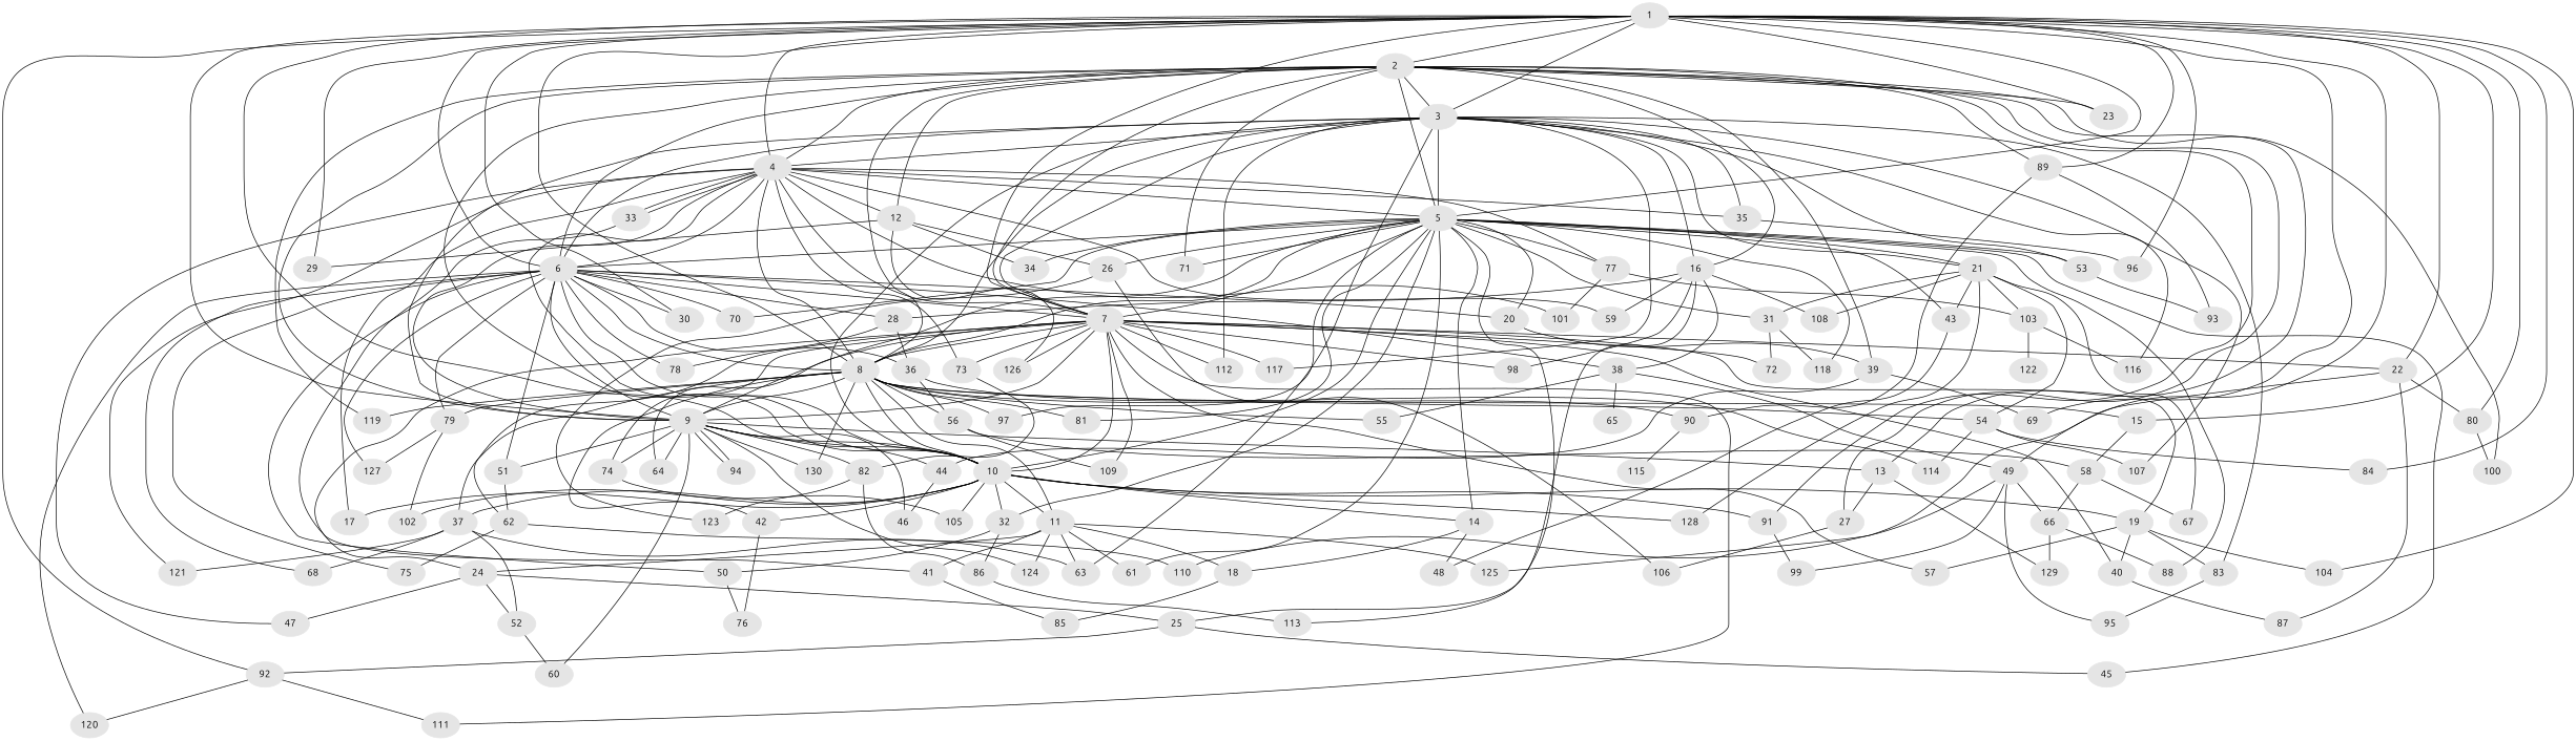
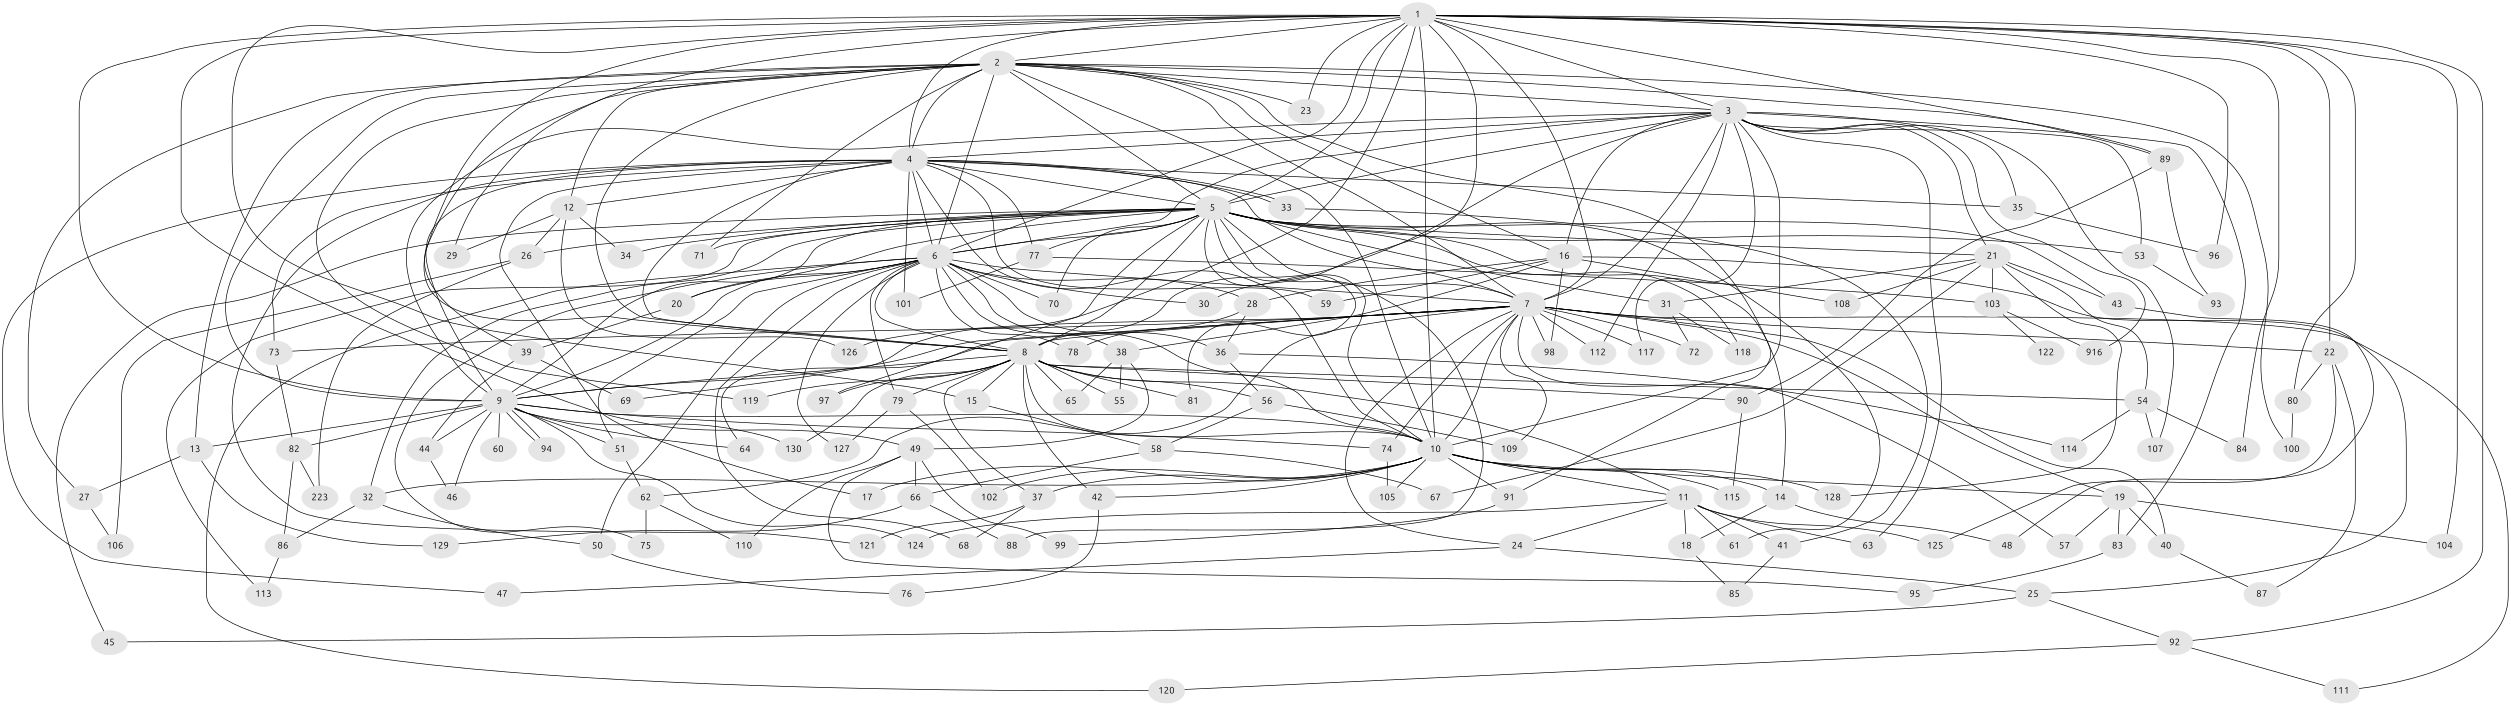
  graph {
    fontname=Ubuntu
    node [color=gray90 fontname=Ubuntu style=filled]
    edge [fontname=Ubuntu]
    1
    2
    3
    4
    5
    6
    7
    8
    9
    10
    15
    22
    23
    29
    30
    49
    69
    80
    84
    89
    92
    96
    104
    12
    13
    16
    27
    39
    71
    91
    100
    119
    21
    35
    53
    63
    83
    107
    112
-   116
+   116 [label=916]
    117
    17
    33
    47
    59
    73
    77
    101
    121
    14
    20
    26
    31
    32
    34
    43
    45
    61
    70
    81
    88
    97
    113
    118
    28
    36
    38
    50
    51
    68
    75
    78
    79
    120
    127
    19
    24
    40
    57
    62
    64
    72
    74
    98
    109
    111
    126
    11
    37
    42
    54
    55
    56
    65
    90
    130
    44
    46
    60
    82
    94
    124
    102
    105
    115
    128
    58
    125
    87
    66
    95
    99
    110
    93
    129
    25
    108
    106
    67
    103
    41
    18
    48
-   123
+   123 [label=223]
    86
    114
    76
-   52
    85
    122
    1 -- 2
    1 -- 3
    1 -- 4
    1 -- 5
    1 -- 6
    1 -- 7
    1 -- 8
    1 -- 9
    1 -- 10
    1 -- 15
    1 -- 22
    1 -- 23
    1 -- 29
    1 -- 30
    1 -- 49
    1 -- 69
    1 -- 80
    1 -- 84
    1 -- 89
    1 -- 92
    1 -- 96
    1 -- 104
    2 -- 3
    2 -- 4
    2 -- 5
    2 -- 6
    2 -- 7
    2 -- 8
    2 -- 9
    2 -- 10
    2 -- 23
    2 -- 89
    2 -- 12
    2 -- 13
    2 -- 16
    2 -- 27
    2 -- 39
    2 -- 71
    2 -- 91
    2 -- 100
    2 -- 119
    3 -- 4
    3 -- 5
    3 -- 6
    3 -- 7
    3 -- 8
    3 -- 9
    3 -- 10
    3 -- 16
    3 -- 21
    3 -- 35
    3 -- 53
    3 -- 63
    3 -- 83
    3 -- 107
    3 -- 112
    3 -- 116
    3 -- 117
    4 -- 5
    4 -- 6
    4 -- 7
    4 -- 8
    4 -- 9
    4 -- 10
    4 -- 12
    4 -- 35
    4 -- 17
    4 -- 33
    4 -- 33
    4 -- 47
    4 -- 59
    4 -- 73
    4 -- 77
    4 -- 101
    4 -- 121
    5 -- 6
    5 -- 7
    5 -- 8
    5 -- 9
    5 -- 10
    5 -- 71
    5 -- 21
    5 -- 53
    5 -- 77
    5 -- 14
    5 -- 20
    5 -- 26
    5 -- 31
    5 -- 32
    5 -- 34
    5 -- 43
    5 -- 45
    5 -- 61
    5 -- 70
    5 -- 81
    5 -- 88
    5 -- 97
    5 -- 113
    5 -- 118
    6 -- 7
    6 -- 8
    6 -- 9
    6 -- 10
    6 -- 30
    6 -- 20
    6 -- 70
    6 -- 28
    6 -- 36
    6 -- 38
    6 -- 50
    6 -- 51
    6 -- 68
    6 -- 75
    6 -- 78
    6 -- 79
    6 -- 120
    6 -- 127
    7 -- 8
    7 -- 9
    7 -- 10
    7 -- 22
    7 -- 112
    7 -- 117
    7 -- 73
    7 -- 19
    7 -- 24
    7 -- 40
    7 -- 57
    7 -- 62
    7 -- 64
    7 -- 72
    7 -- 74
    7 -- 98
    7 -- 109
    7 -- 111
    7 -- 126
    8 -- 9
    8 -- 10
    8 -- 15
    8 -- 119
    8 -- 81
    8 -- 97
    8 -- 79
    8 -- 11
    8 -- 37
    8 -- 42
    8 -- 54
    8 -- 55
    8 -- 56
+   8 -- 65
    8 -- 90
    8 -- 130
    9 -- 10
    9 -- 13
    9 -- 51
    9 -- 64
    9 -- 74
    9 -- 130
    9 -- 44
    9 -- 46
    9 -- 60
    9 -- 82
    9 -- 94
    9 -- 94
    9 -- 124
    10 -- 91
    10 -- 17
    10 -- 14
    10 -- 32
    10 -- 19
    10 -- 11
    10 -- 37
    10 -- 42
    10 -- 102
    10 -- 105
+   10 -- 115
    10 -- 128
    15 -- 58
    22 -- 80
    22 -- 125
    22 -- 87
    49 -- 66
    49 -- 95
    49 -- 99
    49 -- 110
    80 -- 100
    89 -- 90
    89 -- 93
    92 -- 120
    92 -- 111
    12 -- 29
    12 -- 26
    12 -- 34
    12 -- 126
    13 -- 27
    13 -- 129
    16 -- 59
    16 -- 28
    16 -- 38
    16 -- 98
    16 -- 25
    16 -- 108
    27 -- 106
    39 -- 69
    39 -- 44
    91 -- 99
    21 -- 31
    21 -- 43
    21 -- 54
    21 -- 128
    21 -- 108
    21 -- 67
    21 -- 103
    35 -- 96
    53 -- 93
    83 -- 95
    33 -- 41
    73 -- 82
    77 -- 101
    77 -- 103
    14 -- 18
    14 -- 48
    20 -- 39
    26 -- 106
    26 -- 123
    31 -- 118
    31 -- 72
    32 -- 50
    32 -- 86
    43 -- 48
    28 -- 36
    28 -- 78
    36 -- 56
    36 -- 114
    38 -- 49
    38 -- 55
    38 -- 65
    50 -- 76
    51 -- 62
    79 -- 127
    79 -- 102
    19 -- 104
    19 -- 83
    19 -- 40
    19 -- 57
    24 -- 47
    24 -- 25
-   24 -- 52
    40 -- 87
    62 -- 75
    62 -- 110
    74 -- 105
    11 -- 63
    11 -- 61
    11 -- 24
    11 -- 124
    11 -- 125
    11 -- 41
    11 -- 18
-   37 -- 63
    37 -- 121
    37 -- 68
-   37 -- 52
    42 -- 76
    54 -- 84
    54 -- 107
    54 -- 114
    56 -- 109
    56 -- 58
    90 -- 115
    44 -- 46
    82 -- 123
    82 -- 86
    58 -- 66
    58 -- 67
    66 -- 88
    66 -- 129
    25 -- 92
    25 -- 45
    103 -- 116
    103 -- 122
    41 -- 85
    18 -- 85
    86 -- 113
-   52 -- 60
  }
